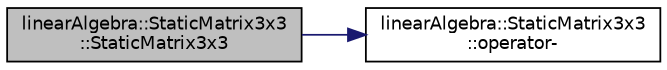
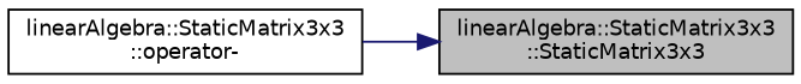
  digraph {
    rankdir=RL
    node [color=black fontname=Helvetica fontsize=10 shape=record style=filled]
    n1 [fillcolor=grey75 fontcolor=black height=0.2 label="linearAlgebra::StaticMatrix3x3\l::StaticMatrix3x3" width=0.4]
    n2 [fillcolor=white height=0.2 label="linearAlgebra::StaticMatrix3x3\l::operator-" width=0.4]
-   n2 -> n1 [color=midnightblue dir=back fontname=Helvetica fontsize=10 labelfontname=Helvetica labelfontsize=10 style=solid]
+   n1 -> n2 [color=midnightblue dir=back fontname=Helvetica fontsize=10 labelfontname=Helvetica labelfontsize=10 style=solid]
  }
